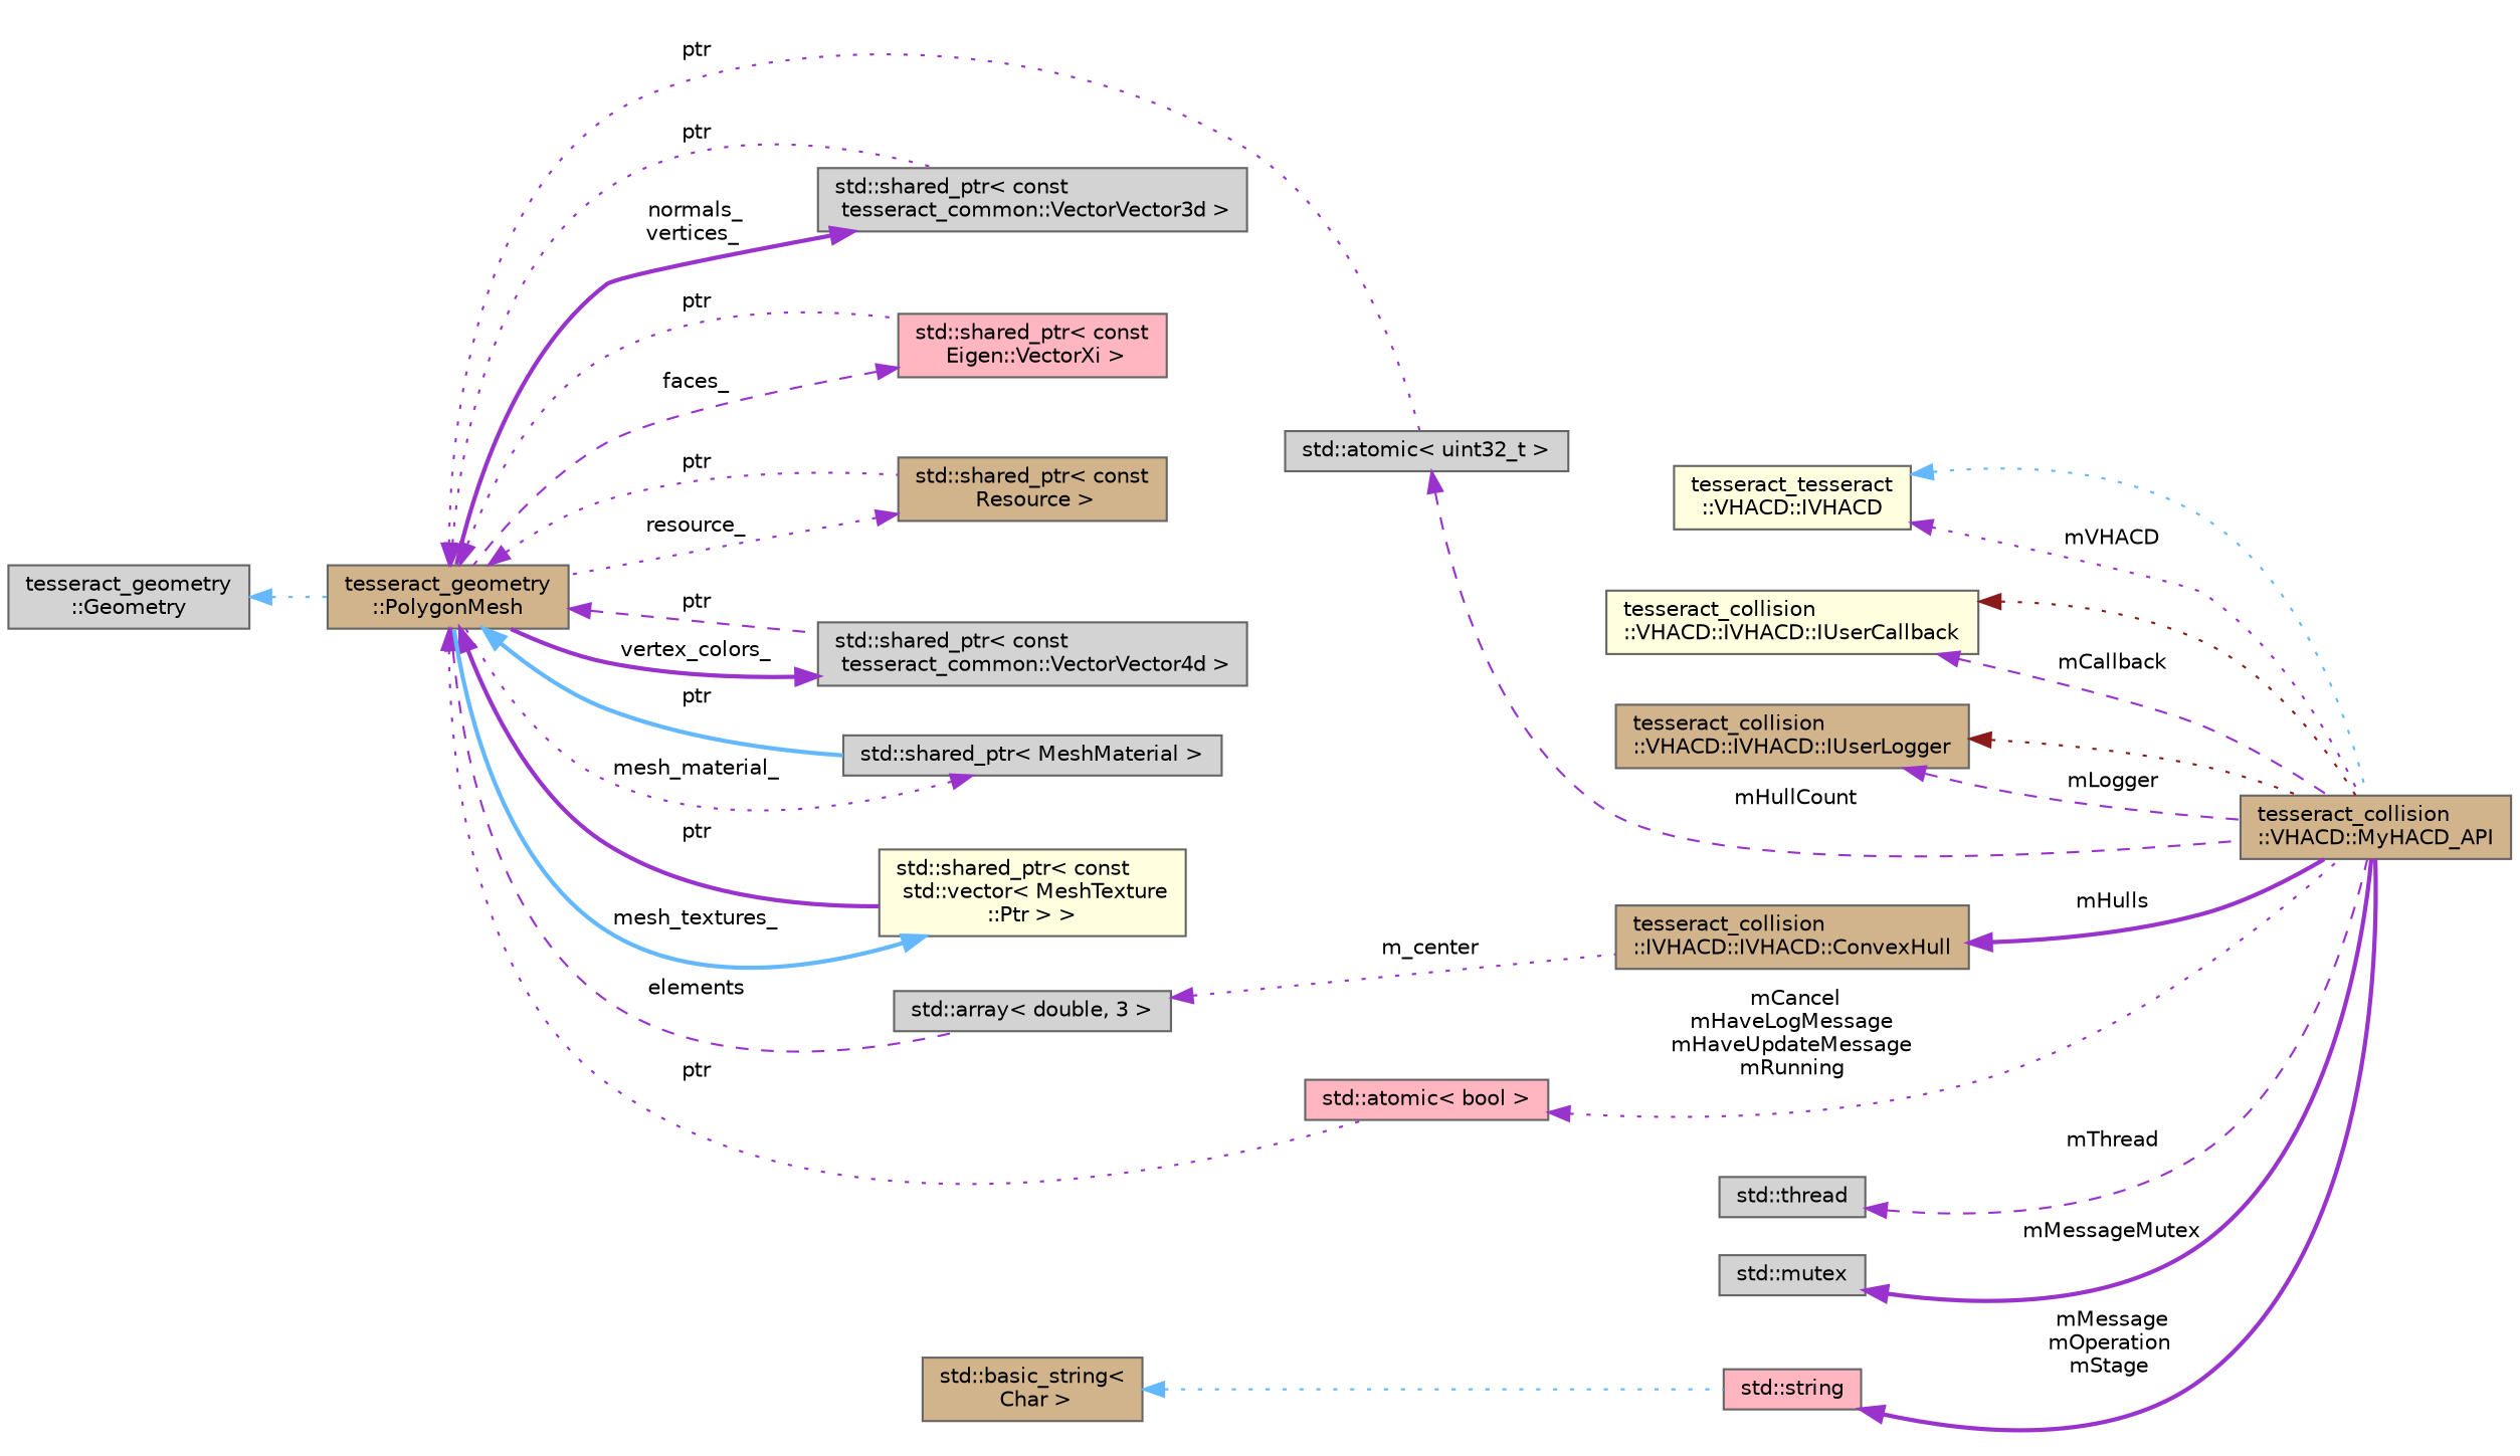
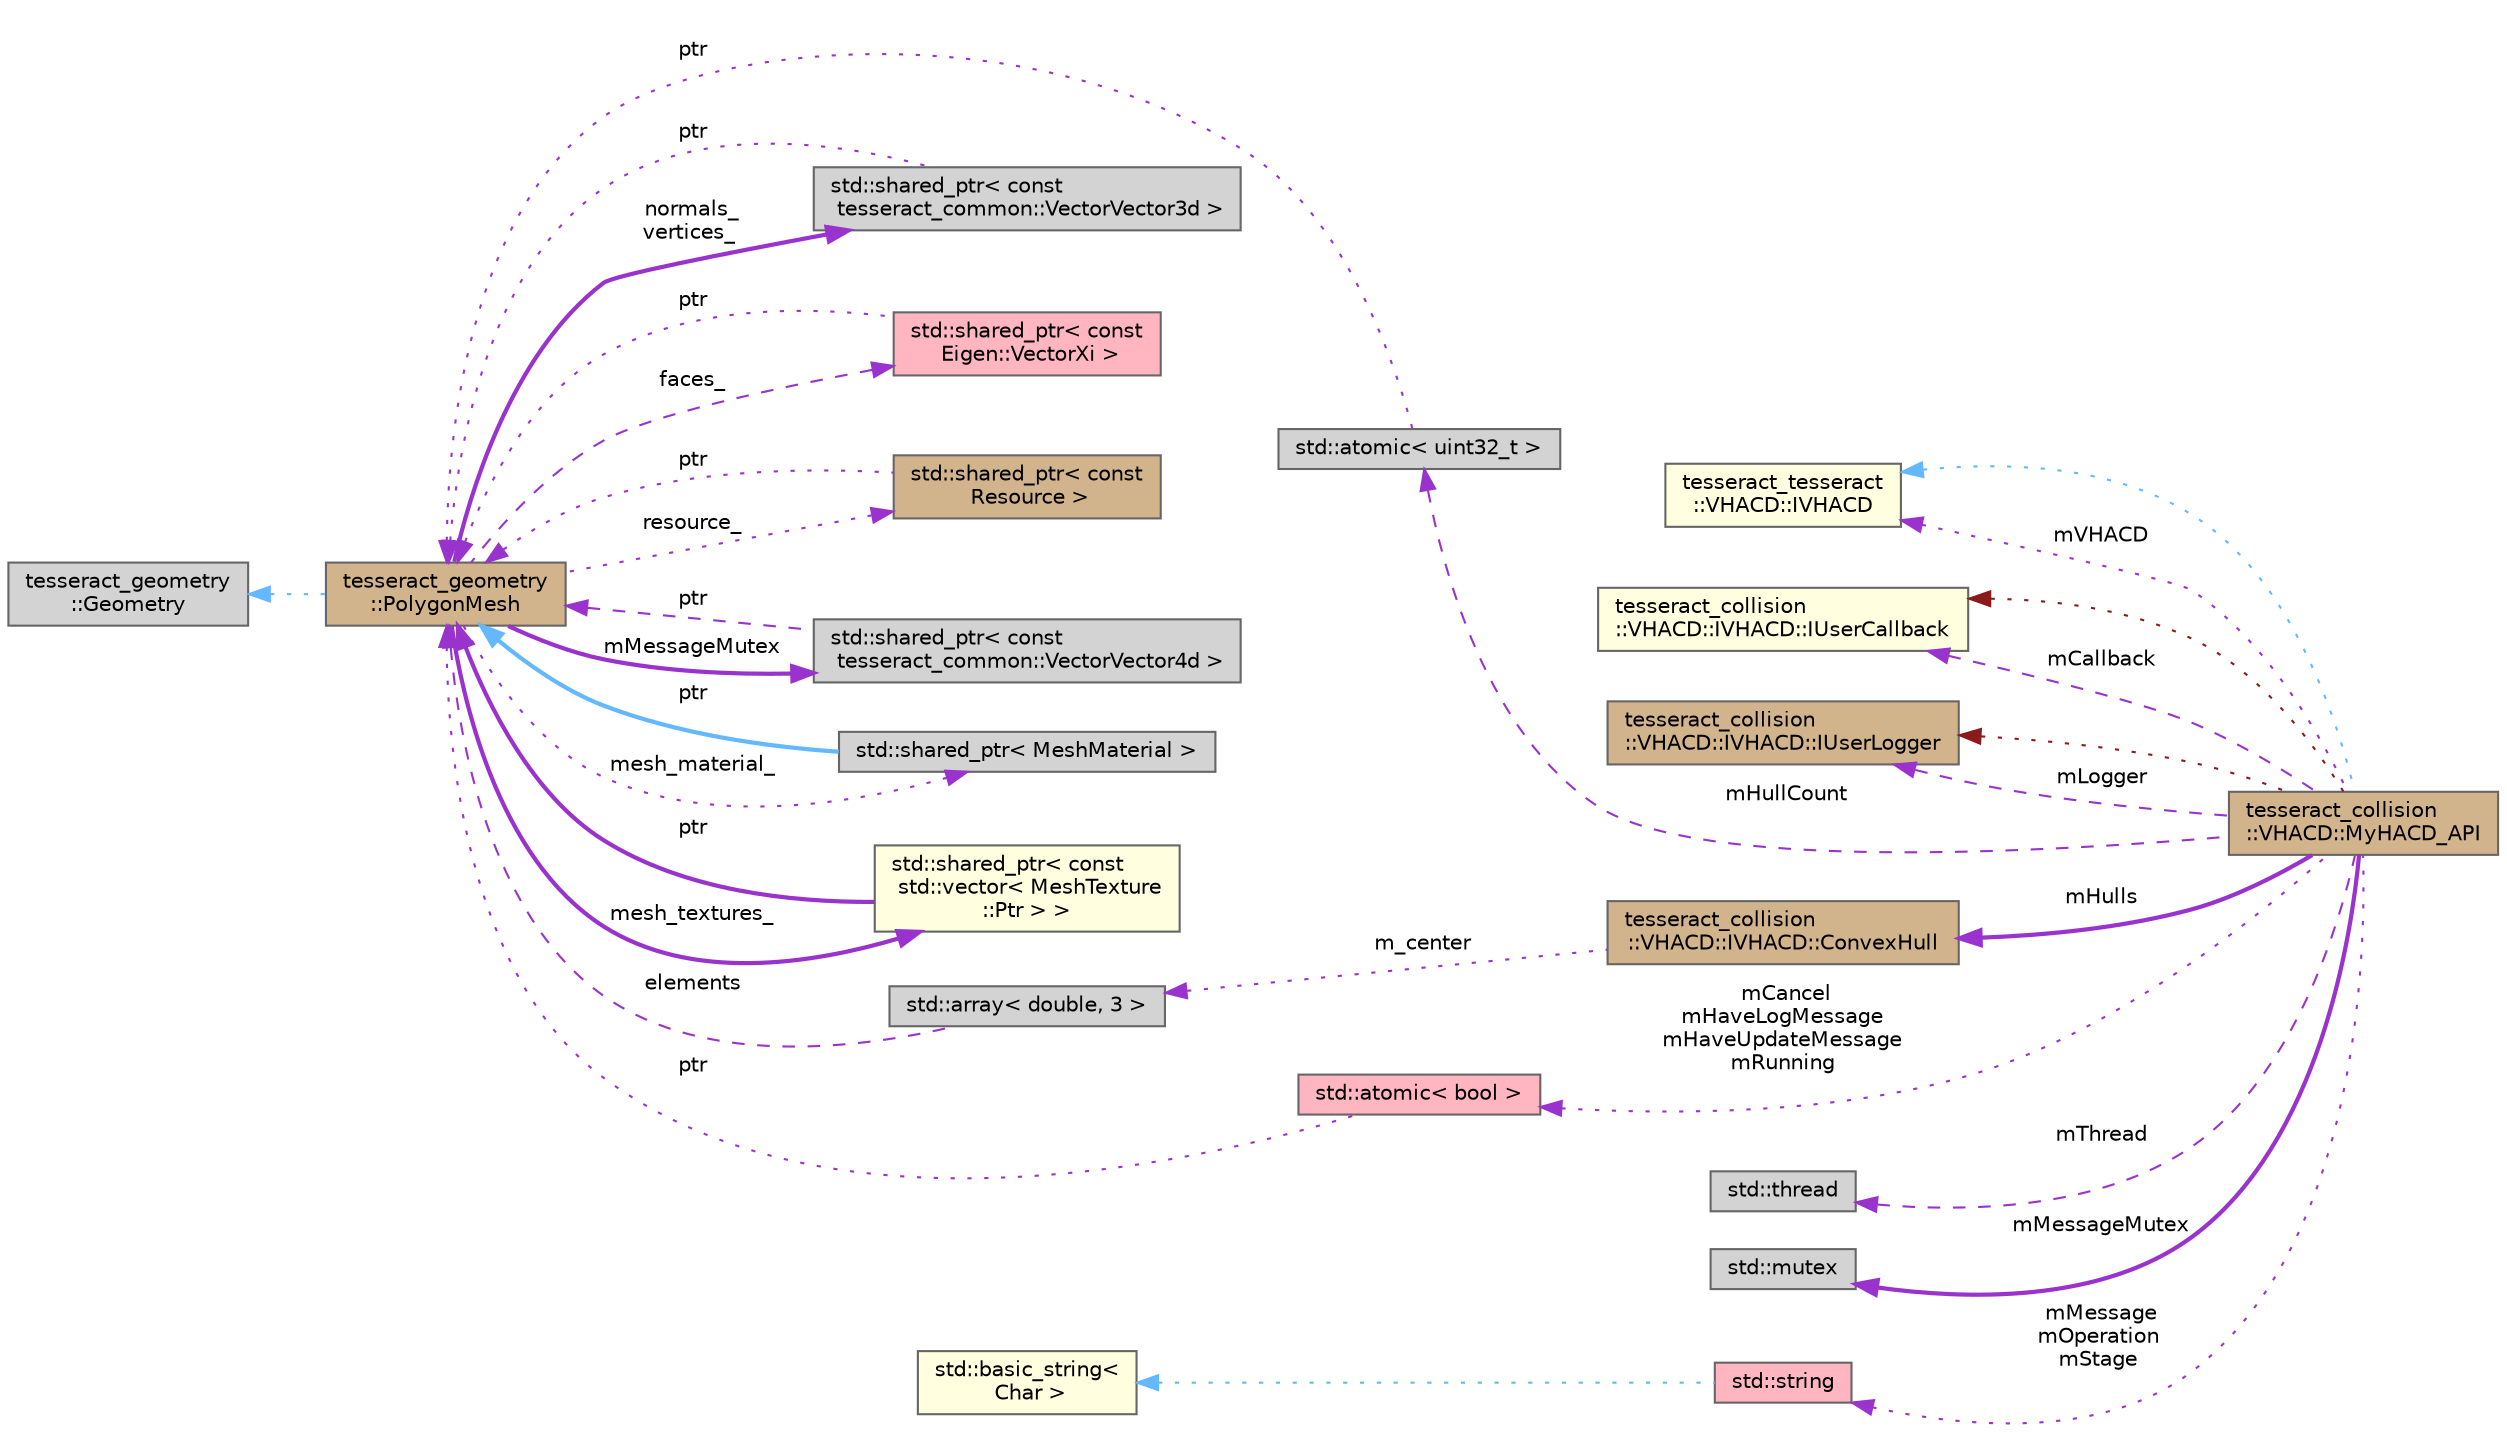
  digraph {
    rankdir=LR
    node [color=gray40 fillcolor=lightgrey fontname=Helvetica fontsize=10 shape=box style=filled]
    edge [color=darkorchid3 dir=back fontname=Helvetica fontsize=10 labelfontname=Helvetica labelfontsize=10 style=dotted]
    n1 [fillcolor=tan fontcolor=black height=0.2 label="tesseract_collision\l::VHACD::MyHACD_API" width=0.4]
    n2 [fillcolor=lightyellow height=0.2 label="tesseract_tesseract\l::VHACD::IVHACD" width=0.4]
    n3 [fillcolor=lightyellow height=0.2 label="tesseract_collision\l::VHACD::IVHACD::IUserCallback" width=0.4]
    n4 [fillcolor=tan height=0.2 label="tesseract_collision\l::VHACD::IVHACD::IUserLogger" width=0.4]
    n5 [height=0.2 label="std::atomic\< uint32_t \>" width=0.4]
    n6 [fillcolor=tan height=0.2 label="tesseract_geometry\l::PolygonMesh" width=0.4]
    n7 [height=0.2 label="std::shared_ptr\< const\l tesseract_common::VectorVector3d \>" width=0.4]
    n8 [fillcolor=lightpink height=0.2 label="std::shared_ptr\< const\l Eigen::VectorXi \>" width=0.4]
    n9 [fillcolor=tan height=0.2 label="std::shared_ptr\< const\l Resource \>" width=0.4]
    n10 [height=0.2 label="std::shared_ptr\< const\l tesseract_common::VectorVector4d \>" width=0.4]
    n11 [height=0.2 label="std::shared_ptr\< MeshMaterial \>" width=0.4]
    n12 [fillcolor=lightyellow height=0.2 label="std::shared_ptr\< const\l std::vector\< MeshTexture\l::Ptr \> \>" width=0.4]
    n13 [height=0.2 label="std::array\< double, 3 \>" width=0.4]
    n14 [fillcolor=lightpink height=0.2 label="std::atomic\< bool \>" width=0.4]
-   n15 [fillcolor=tan height=0.2 label="tesseract_collision\l::IVHACD::IVHACD::ConvexHull" width=0.4]
+   n15 [fillcolor=tan height=0.2 label="tesseract_collision\l::VHACD::IVHACD::ConvexHull" width=0.4]
    n16 [height=0.2 label="tesseract_geometry\l::Geometry" width=0.4]
    n17 [height=0.2 label="std::thread" width=0.4]
    n18 [height=0.2 label="std::mutex" width=0.4]
    n19 [fillcolor=lightpink height=0.2 label="std::string" width=0.4]
-   n20 [fillcolor=tan height=0.2 label="std::basic_string\<\l Char \>" width=0.4]
+   n20 [fillcolor=lightyellow height=0.2 label="std::basic_string\<\l Char \>" width=0.4]
    n2 -> n1 [color=steelblue1]
    n2 -> n1 [label=" mVHACD"]
    n3 -> n1 [color=firebrick4]
    n3 -> n1 [label=" mCallback" style=dashed]
    n4 -> n1 [color=firebrick4]
    n4 -> n1 [label=" mLogger" style=dashed]
    n5 -> n1 [label=" mHullCount" style=dashed]
    n6 -> n5 [label=" ptr"]
    n6 -> n7 [label=" ptr"]
    n6 -> n8 [label=" ptr"]
    n6 -> n9 [label=" ptr"]
    n6 -> n10 [label=" ptr" style=dashed]
    n6 -> n11 [color=steelblue1 label=" ptr" style=bold]
    n6 -> n12 [label=" ptr" style=bold]
    n6 -> n13 [label=" elements" style=dashed]
    n6 -> n14 [label=" ptr"]
    n7 -> n6 [label=" normals_\nvertices_" style=bold]
    n8 -> n6 [label=" faces_" style=dashed]
    n9 -> n6 [label=" resource_"]
-   n10 -> n6 [label=" vertex_colors_" style=bold]
+   n10 -> n6 [label=" mMessageMutex" style=bold]
    n11 -> n6 [label=" mesh_material_"]
-   n12 -> n6 [color=steelblue1 label=" mesh_textures_" style=bold]
+   n12 -> n6 [label=" mesh_textures_" style=bold]
    n13 -> n15 [label=" m_center"]
    n14 -> n1 [label=" mCancel\nmHaveLogMessage\nmHaveUpdateMessage\nmRunning"]
    n15 -> n1 [label=" mHulls" style=bold]
    n16 -> n6 [color=steelblue1]
    n17 -> n1 [label=" mThread" style=dashed]
    n18 -> n1 [label=" mMessageMutex" style=bold]
-   n19 -> n1 [label=" mMessage\nmOperation\nmStage" style=bold]
+   n19 -> n1 [label=" mMessage\nmOperation\nmStage"]
    n20 -> n19 [color=steelblue1]
  }
